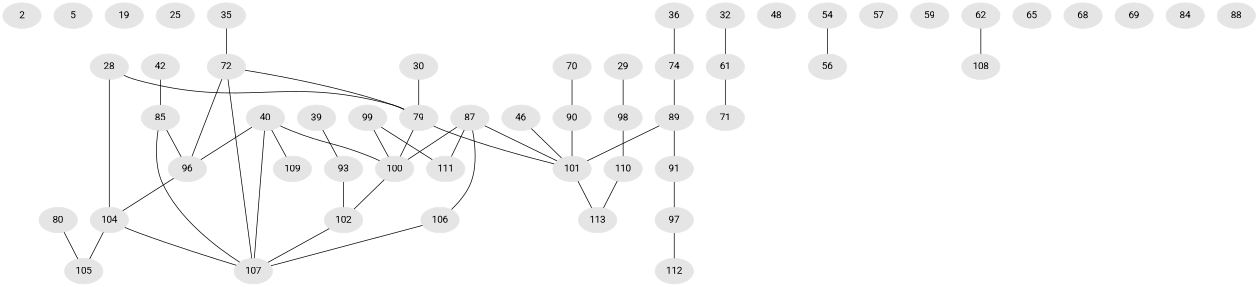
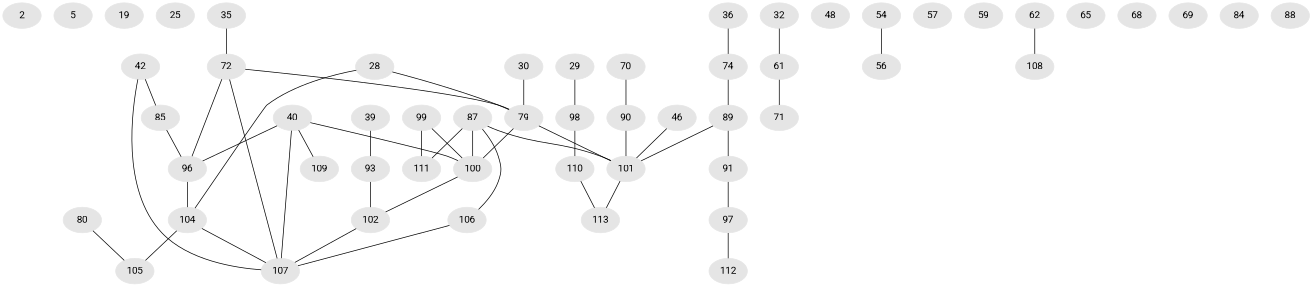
  graph {
    fontname=Roboto
    node [color=gray90 fontname=Roboto style=filled]
    edge [fontname=Roboto]
    2
    5
    19
    25
    79 [super="+58+77"]
    100 [super="+8"]
    101 [super="+3+4+83"]
    28
    104
    107 [super="+9+33+34+92"]
    105
    29
    98
    80
    110
    30
    32
    61
    71
    35
    72
    96 [super="+53"]
    74 [super="+26"]
    89 [super="+75"]
    36
    93 [super="+16"]
    102 [super="+21+64+15+95"]
    39
    40 [super="+13+12+23"]
    109
    42
    85
    113 [super="+103"]
    46
    48
    54
    56
    57
    59
    62
    108
    65
    68
    69
    70
    90
    91
    84
    87 [super="+22"]
    106 [super="+43+47"]
    111
    88
    97 [super="+37"]
    112
    99
    79 -- 100
    79 -- 101
    100 -- 102
    101 -- 113
    28 -- 79
    28 -- 104
    104 -- 107
    104 -- 105
    29 -- 98
    98 -- 110
    80 -- 105
    110 -- 113
    30 -- 79
    32 -- 61
    61 -- 71
    35 -- 72
    72 -- 79
    72 -- 107
    72 -- 96
    96 -- 104
    74 -- 89
    89 -- 101 [weight=2]
    89 -- 91
    36 -- 74
    93 -- 102
    102 -- 107
    39 -- 93
    40 -- 100
    40 -- 107 [weight=3]
    40 -- 96 [weight=2]
    40 -- 109
-   85 -- 107
+   42 -- 107
    42 -- 85
    85 -- 96
    46 -- 101
    54 -- 56
    62 -- 108
    70 -- 90
    90 -- 101
    91 -- 97
    87 -- 100
    87 -- 101
    87 -- 106
    87 -- 111
    106 -- 107
    97 -- 112
    99 -- 100
    99 -- 111
  }
